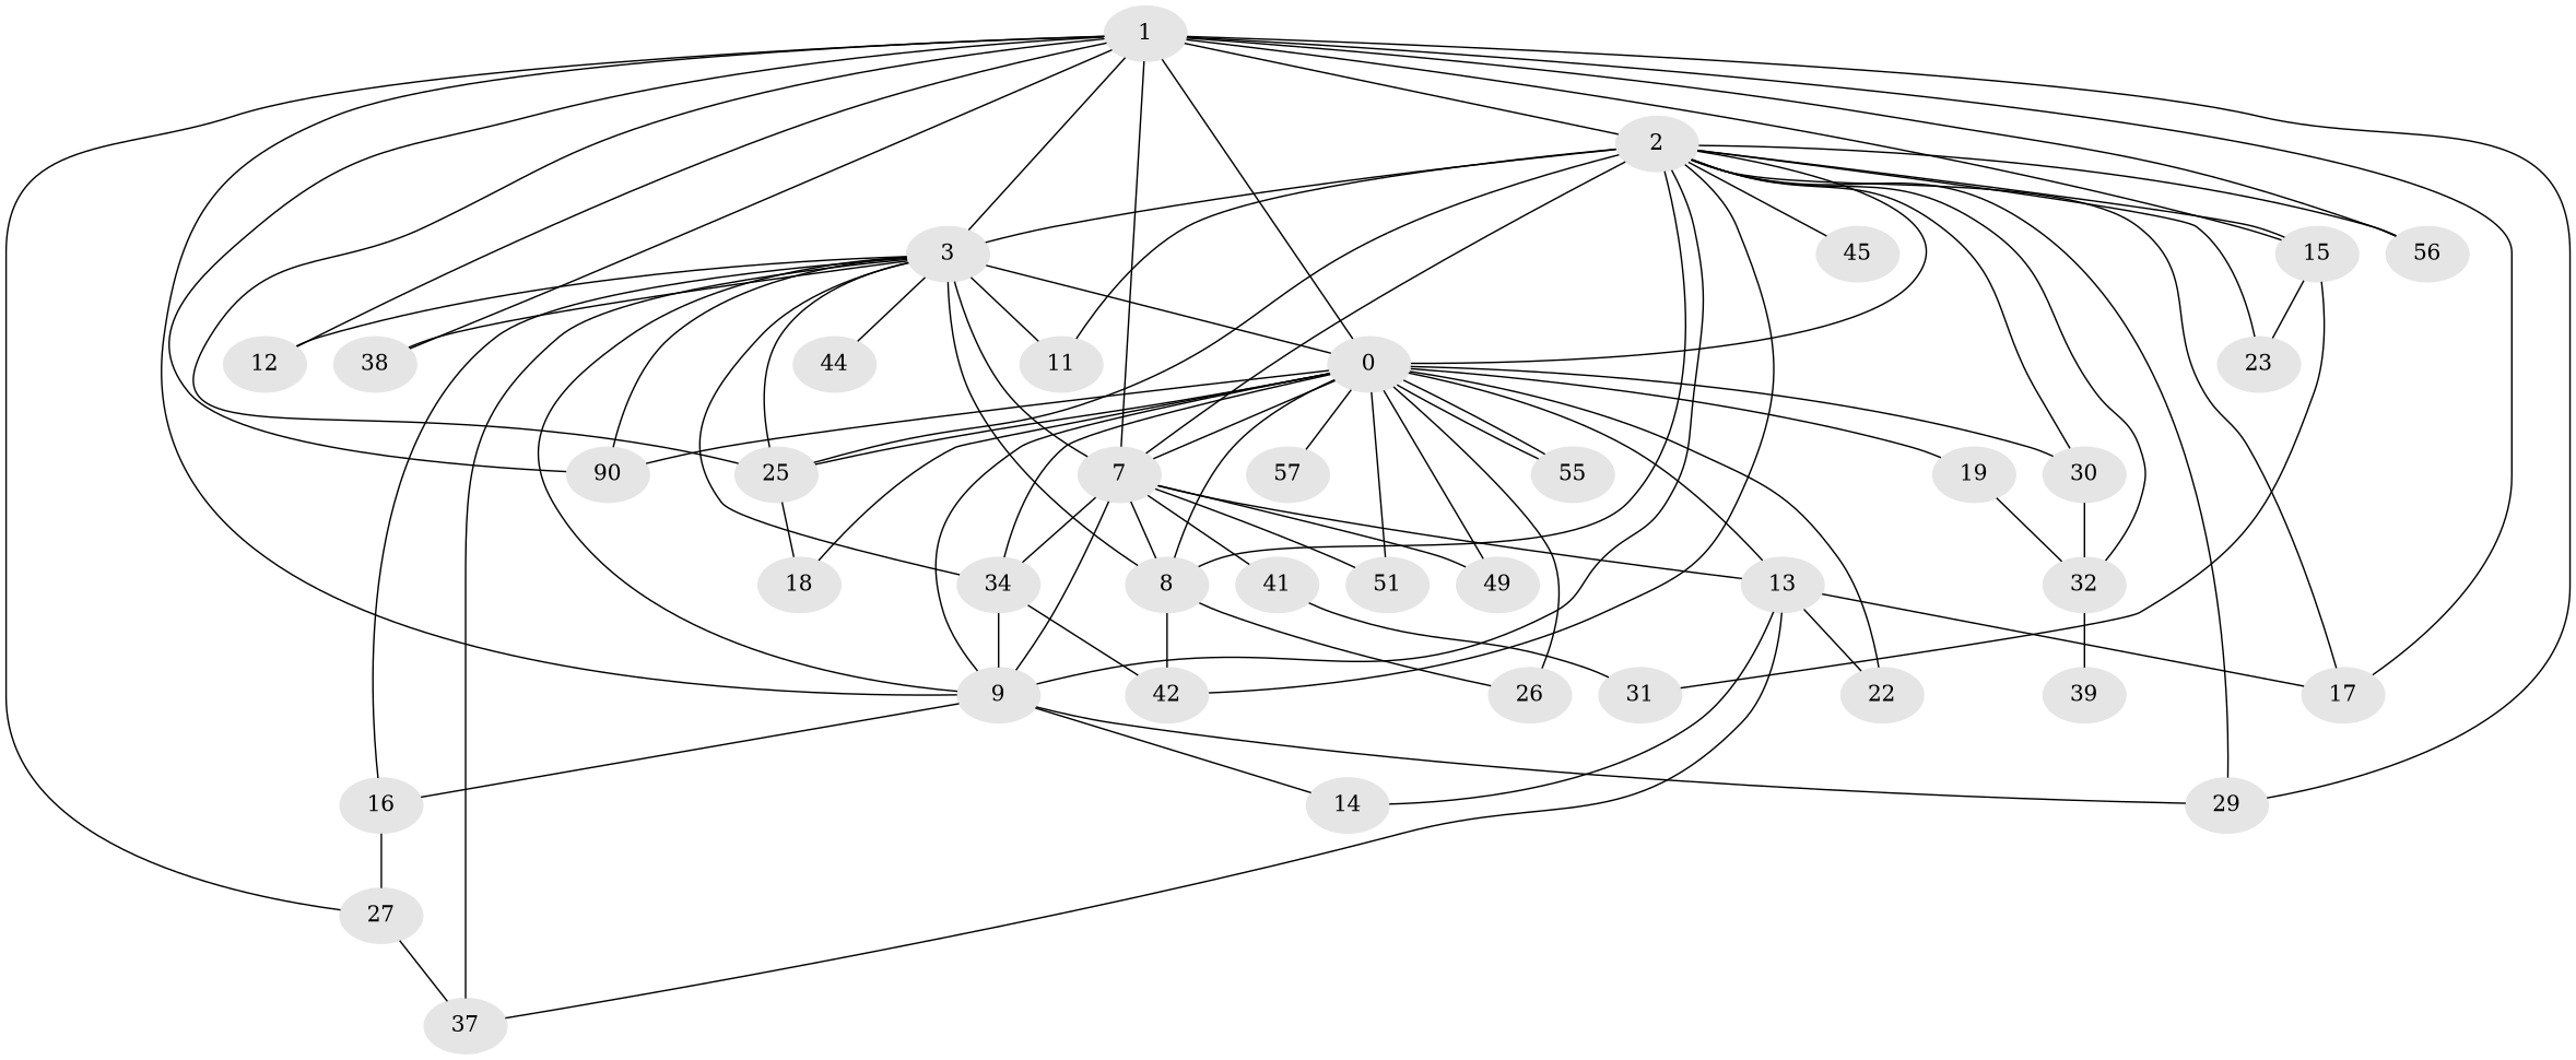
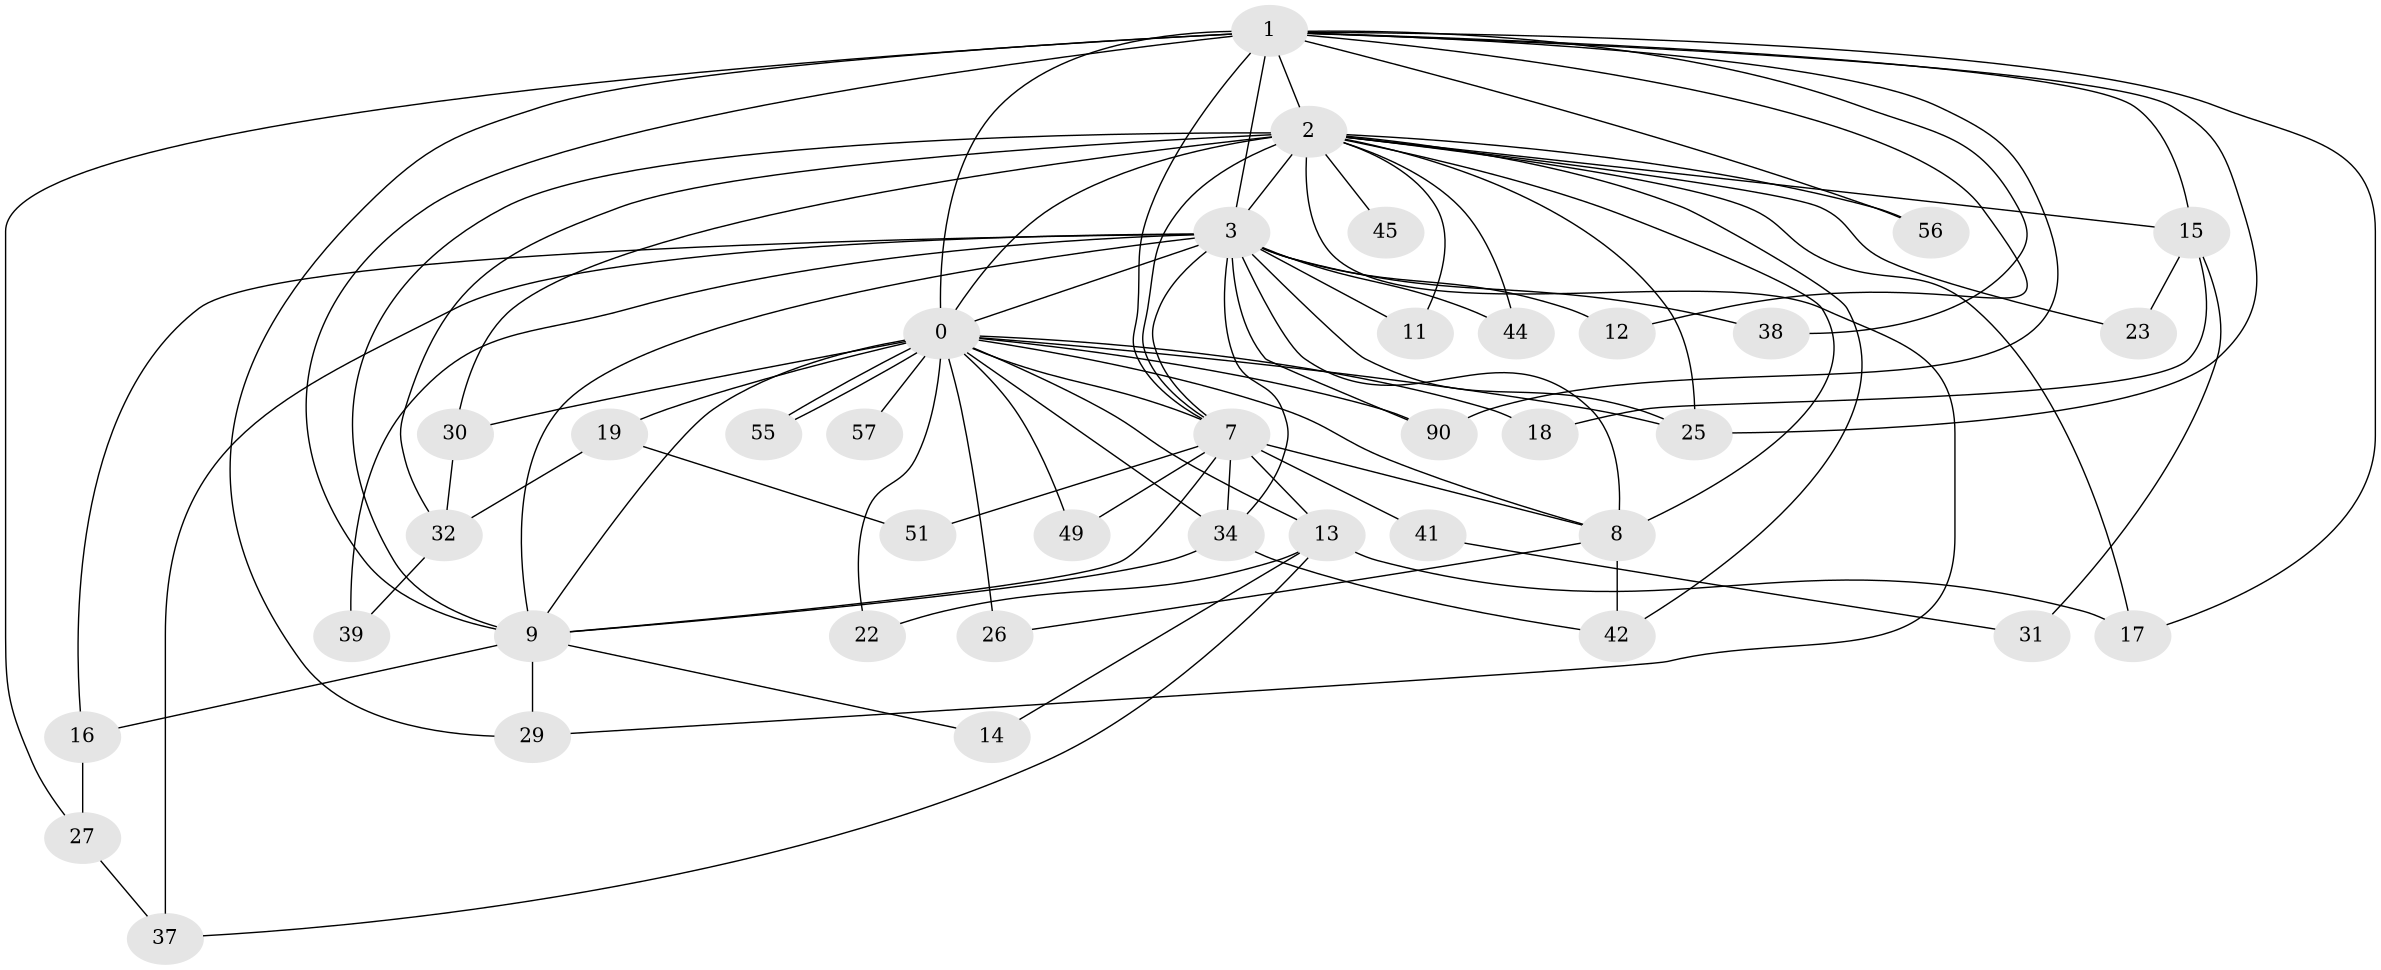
  graph {
    node [color=gray90 style=filled]
    1 [super="+5"]
    2 [super="+10"]
    3 [super="+6"]
    n4 [label=0 super="+33"]
    7 [super="+20"]
    9
    12
    15 [super="+28"]
    17 [super="+54"]
    25 [super="+52"]
    27 [super="+48"]
    29 [super="+50"]
    38
    n14 [label=90 super="+43"]
    56
    8 [super="+24"]
    11
    23
    30
    32 [super="+46"]
    42 [super="+47"]
    44
    45
    16 [super="+36"]
    34 [super="+35"]
    37
    39
    19 [super="+21"]
    13 [super="+53"]
    18
    22
    26
    49
    51
    55
    57
    41
    14
    31
    1 -- 2 [weight=4]
    1 -- 3 [weight=4]
    1 -- n4 [weight=2]
    1 -- 7 [weight=2]
    1 -- 9 [weight=2]
    1 -- 12
    1 -- 15 [weight=2]
    1 -- 17
    1 -- 25
    1 -- 27
    1 -- 29
    1 -- 38
    1 -- n14
    1 -- 56
    2 -- 3 [weight=4]
    2 -- n4 [weight=2]
    2 -- 7 [weight=2]
    2 -- 9 [weight=2]
    2 -- 15
    2 -- 17
    2 -- 25
    2 -- 29
    2 -- 56
    2 -- 8 [weight=2]
    2 -- 11
    2 -- 23
    2 -- 30
    2 -- 32
    2 -- 42
+   2 -- 44
    2 -- 45
    3 -- n4 [weight=2]
    3 -- 7 [weight=2]
    3 -- 9 [weight=2]
    3 -- 12
    3 -- 25
    3 -- 38
    3 -- n14
    3 -- 8 [weight=2]
    3 -- 11
    3 -- 44
    3 -- 16 [weight=2]
    3 -- 34
    3 -- 37
+   3 -- 39
    n4 -- 7 [weight=2]
    n4 -- 9
    n4 -- 25
    n4 -- n14
    n4 -- 8
    n4 -- 30
    n4 -- 34
    n4 -- 19 [weight=2]
    n4 -- 13
    n4 -- 18
    n4 -- 22
    n4 -- 26 [weight=2]
    n4 -- 49
-   n4 -- 51
+   19 -- 51
    n4 -- 55
    n4 -- 55
    n4 -- 57
    7 -- 9
    7 -- 8
    7 -- 34
    7 -- 13
    7 -- 49
    7 -- 51
    7 -- 41 [weight=2]
    9 -- 29
    9 -- 16
    9 -- 14
    15 -- 23
-   25 -- 18
+   15 -- 18
    15 -- 31
    27 -- 37
    8 -- 42
    8 -- 26
    30 -- 32
    32 -- 39
    16 -- 27
    34 -- 9 [weight=2]
    34 -- 42
    19 -- 32
    13 -- 17
    13 -- 37
    13 -- 22
    13 -- 14
    41 -- 31
  }
